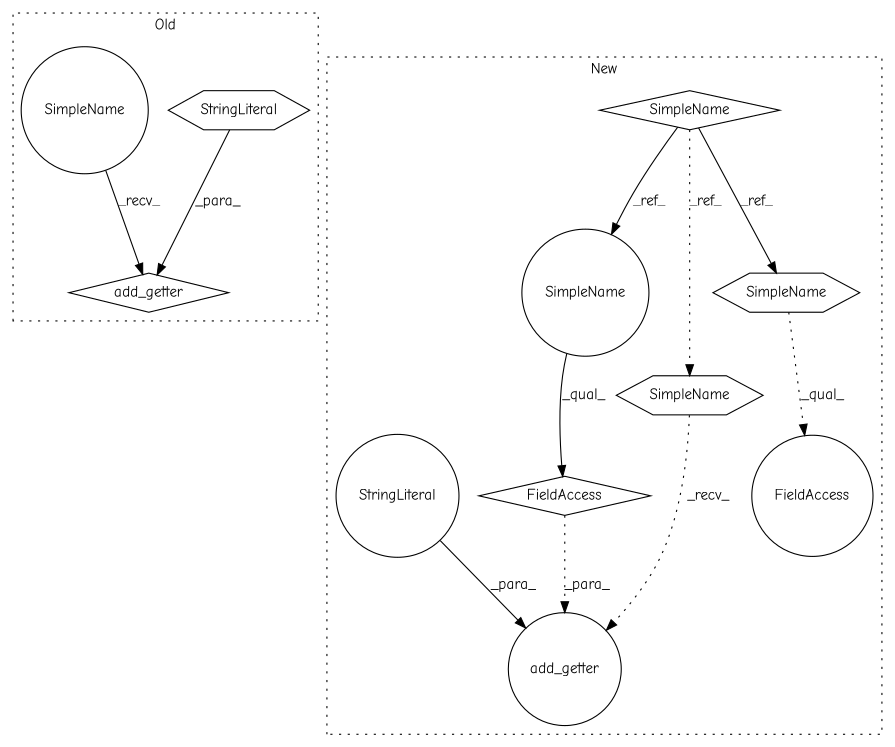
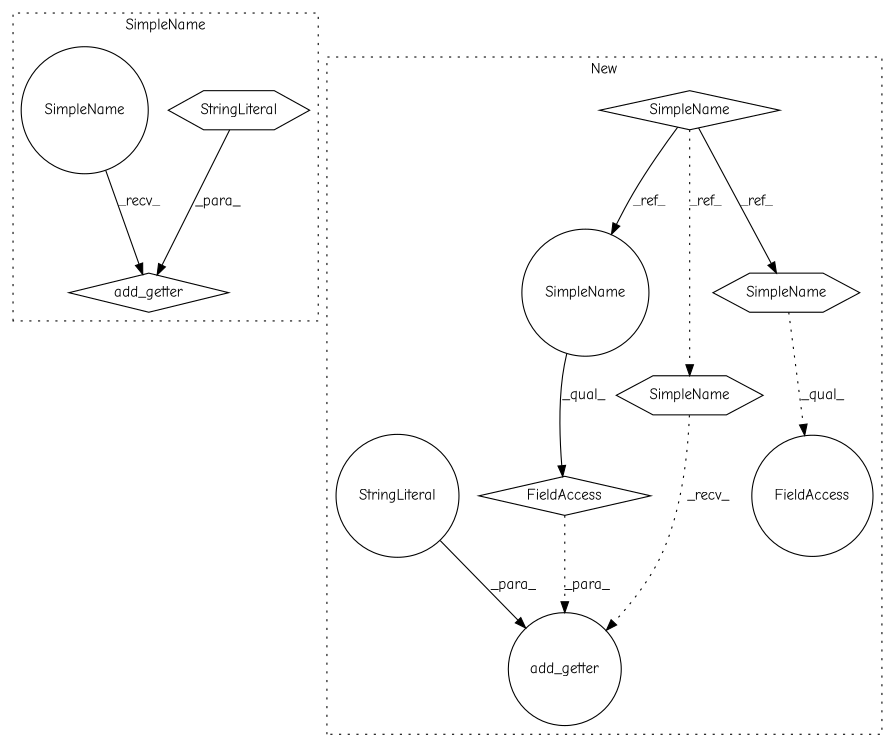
  digraph {
    fontname="Comic Neue"
    node [a=42 l=4 s=1378 shape=circle fontname="Comic Neue"]
    edge [style=solid fontname="Comic Neue"]
    n1 [a=32 l="11,1" label=add_getter s="1426,1504" shape=diamond]
    n2 [a=45 l=7 label=StringLiteral s=1437 shape=hexagon]
    n3 [label=SimpleName s=1421]
    n4 [a=32 l="11,1" label=add_getter s="1405,1439"]
    n5 [label=SimpleName s=553 shape=diamond]
    n6 [a=22 l=15 label=FieldAccess]
    n7 [a=22 l=15 label=FieldAccess s=1424 shape=diamond]
    n8 [a=45 l=7 label=StringLiteral s=1416]
    n9 [label=SimpleName s=1424]
    n10 [label=SimpleName s=1400 shape=hexagon]
    n11 [label=SimpleName shape=hexagon]
    subgraph cluster_1 {
-     label=Old
+     label=SimpleName
      style=dotted
      n1
      n2
      n3
    }
    subgraph cluster_2 {
      label=New
      style=dotted
      n4
      n5
      n6
      n7
      n8
      n9
      n10
      n11
    }
    n2 -> n1 [label=_para_]
    n3 -> n1 [label=_recv_]
    n5 -> n9 [label=_ref_]
    n5 -> n10 [label=_ref_ style=dotted]
    n5 -> n11 [label=_ref_]
    n7 -> n4 [label=_para_ style=dotted]
    n8 -> n4 [label=_para_]
    n9 -> n7 [label=_qual_]
    n10 -> n4 [label=_recv_ style=dotted]
    n11 -> n6 [label=_qual_ style=dotted]
  }
